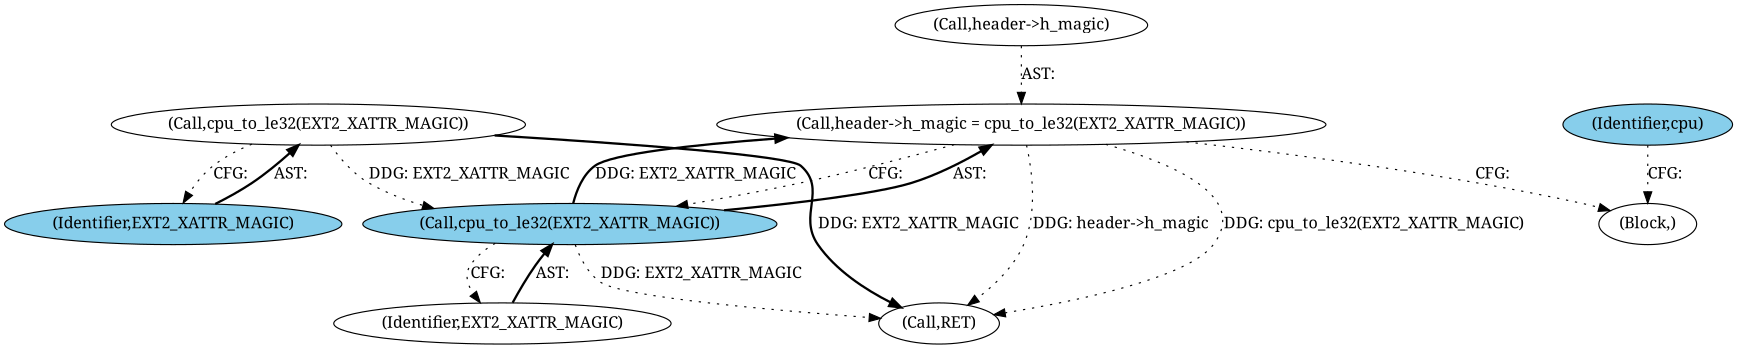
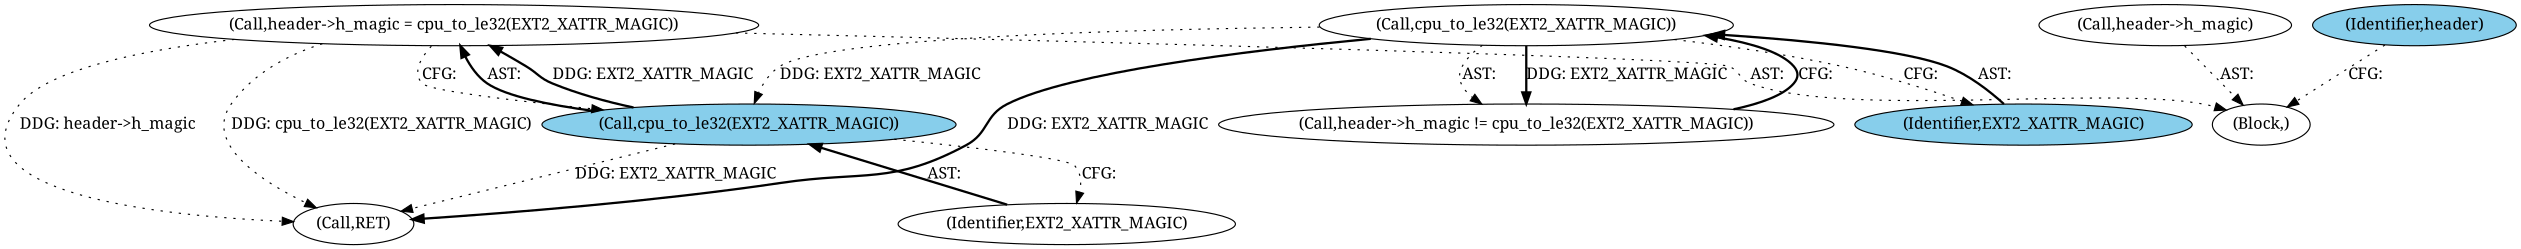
  digraph {
    fontname="Noto Serif"
    node [fillcolor=white fontname="Noto Serif" style=filled]
    edge [fontname="Noto Serif" style=dotted]
    n1 [label="(Call,header->h_magic = cpu_to_le32(EXT2_XATTR_MAGIC))"]
    n2 [fillcolor=skyblue label="(Call,cpu_to_le32(EXT2_XATTR_MAGIC))"]
    n3 [label="(Block,)"]
    n4 [label="(Call,RET)"]
    n5 [label="(Identifier,EXT2_XATTR_MAGIC)"]
    n6 [label="(Call,cpu_to_le32(EXT2_XATTR_MAGIC))"]
+   n7 [label="(Call,header->h_magic != cpu_to_le32(EXT2_XATTR_MAGIC))"]
    n8 [fillcolor=skyblue label="(Identifier,EXT2_XATTR_MAGIC)"]
    n9 [label="(Call,header->h_magic)"]
-   n10 [fillcolor=skyblue label="(Identifier,cpu)"]
+   n10 [fillcolor=skyblue label="(Identifier,header)"]
    n1 -> n2 [label="CFG: "]
-   n1 -> n3 [label="CFG: "]
+   n1 -> n3 [label="AST: "]
    n1 -> n4 [label="DDG: header->h_magic"]
    n1 -> n4 [label="DDG: cpu_to_le32(EXT2_XATTR_MAGIC)"]
    n2 -> n1 [label="AST: " style=bold]
    n2 -> n1 [label="DDG: EXT2_XATTR_MAGIC" style=bold]
    n2 -> n4 [label="DDG: EXT2_XATTR_MAGIC"]
    n2 -> n5 [label="CFG: "]
    n5 -> n2 [label="AST: " style=bold]
    n6 -> n2 [label="DDG: EXT2_XATTR_MAGIC"]
    n6 -> n4 [label="DDG: EXT2_XATTR_MAGIC" style=bold]
+   n6 -> n7 [label="AST: "]
+   n6 -> n7 [label="DDG: EXT2_XATTR_MAGIC" style=bold]
    n6 -> n8 [label="CFG: "]
+   n7 -> n6 [label="CFG: " style=bold]
    n8 -> n6 [label="AST: " style=bold]
-   n9 -> n1 [label="AST: "]
+   n9 -> n3 [label="AST: "]
    n10 -> n3 [label="CFG: "]
  }
